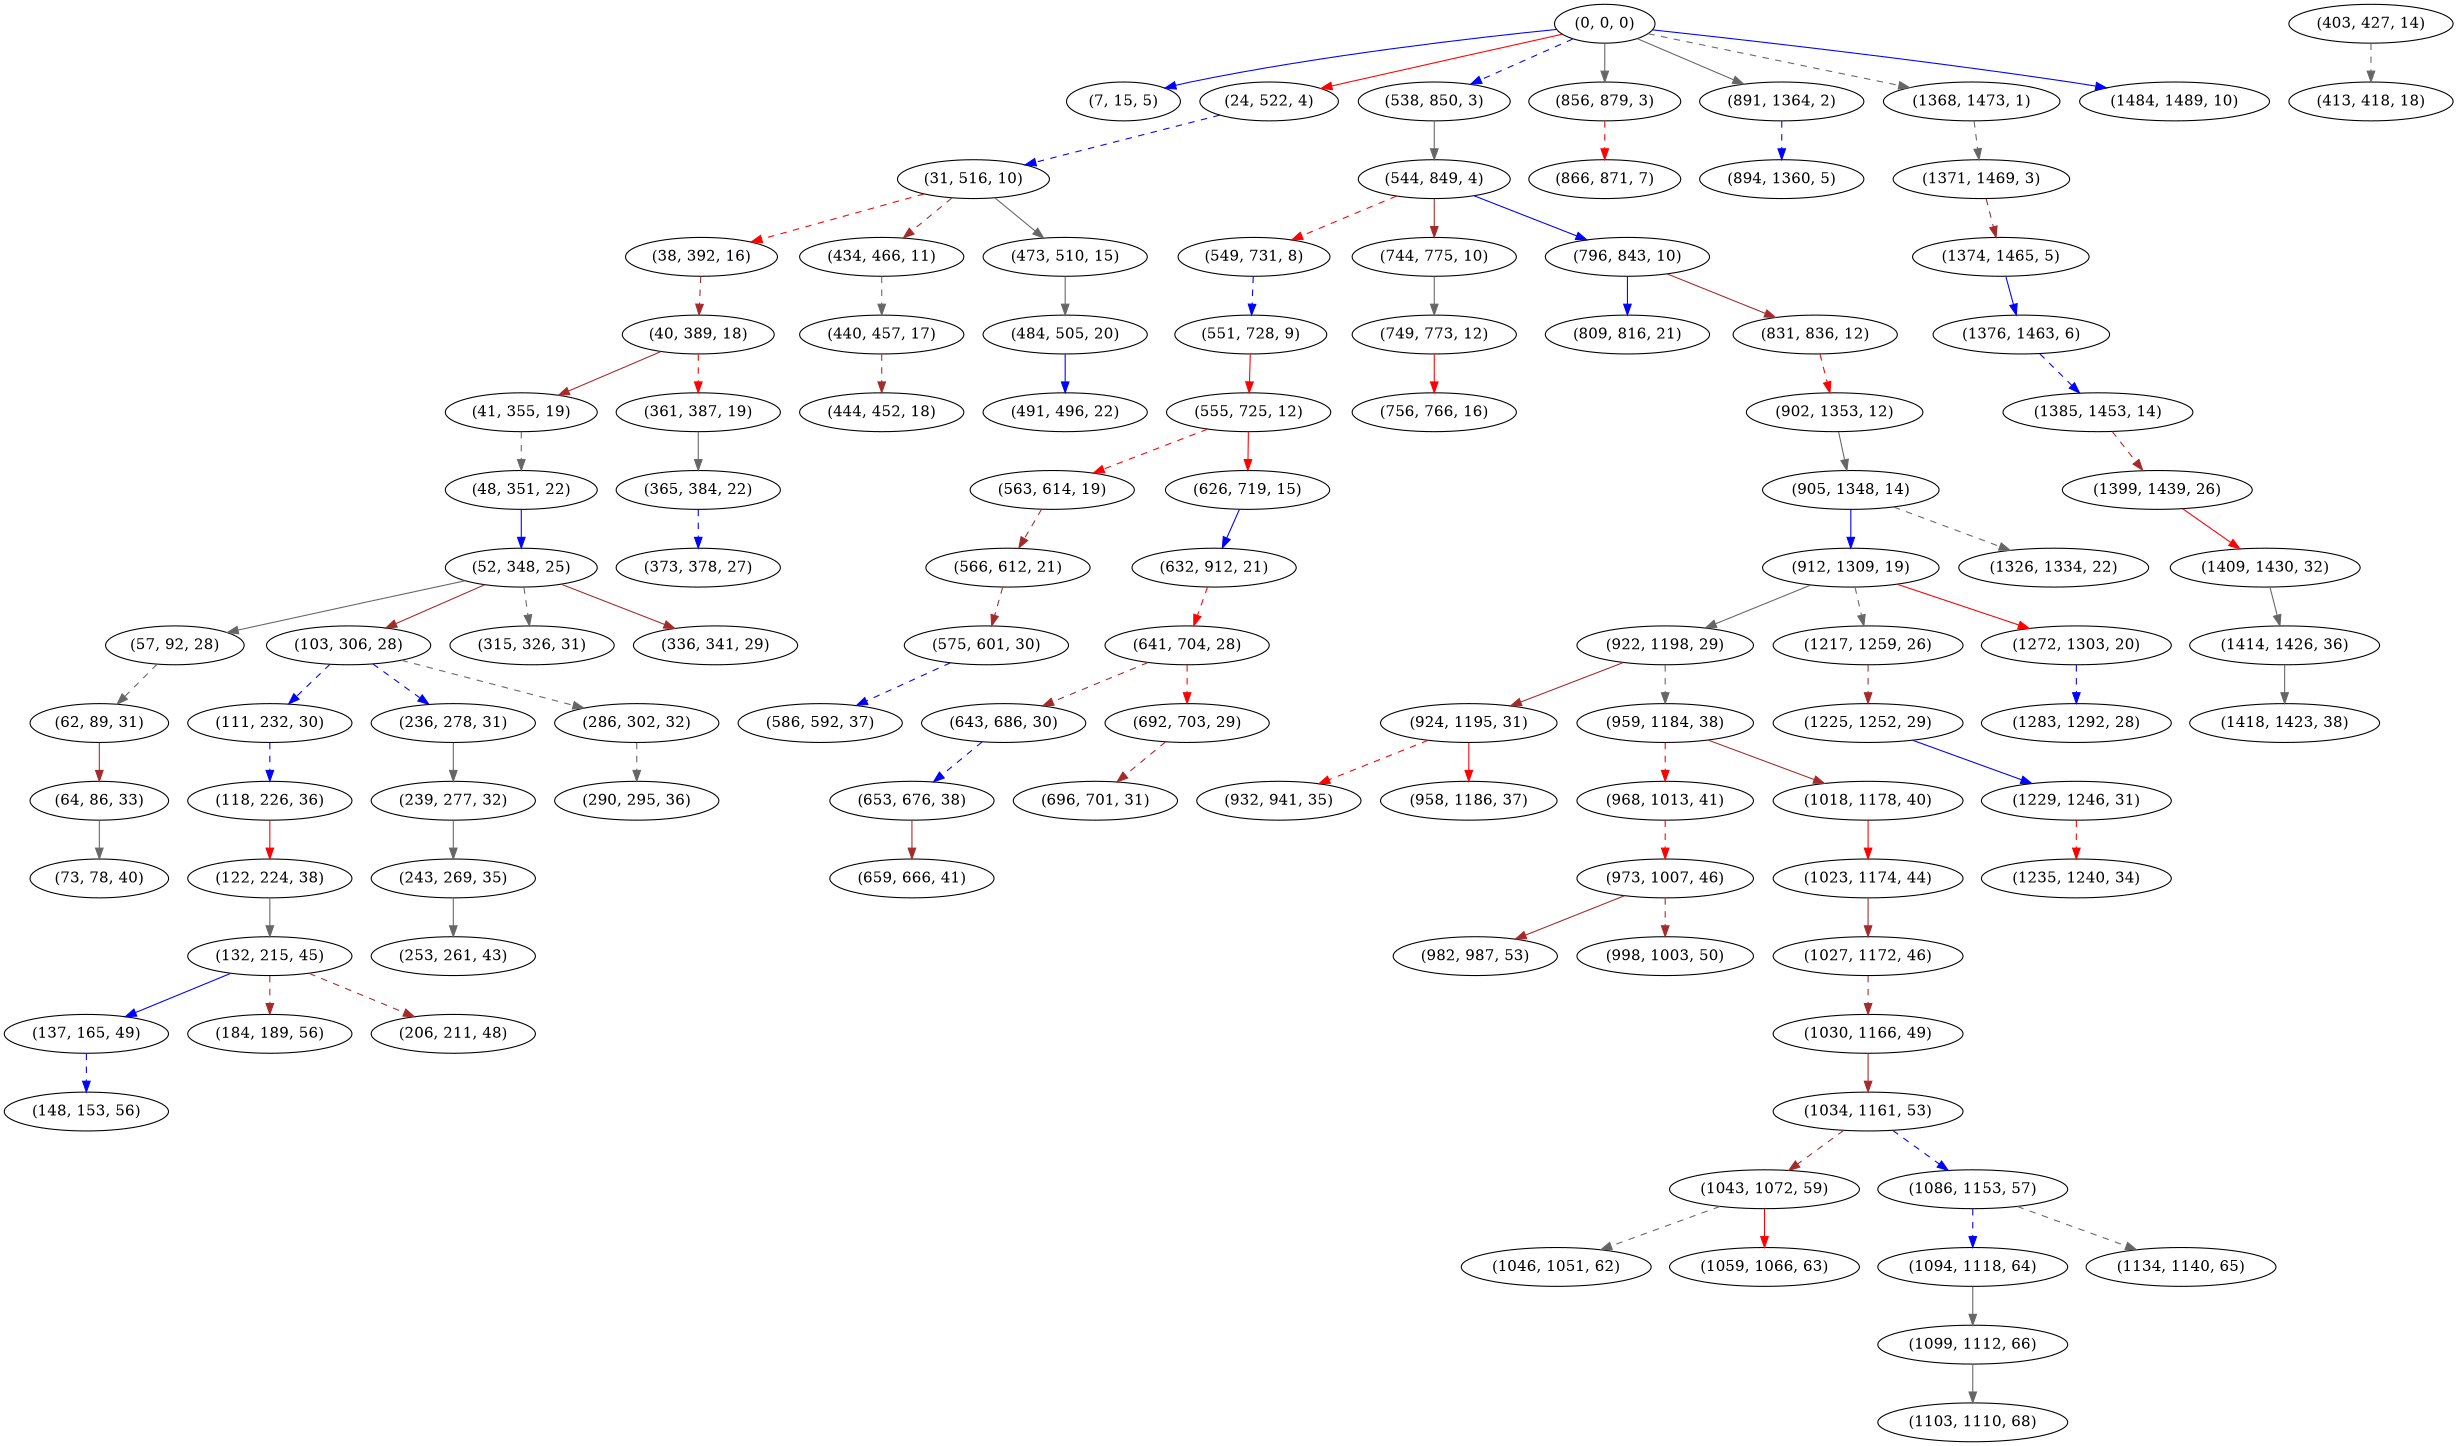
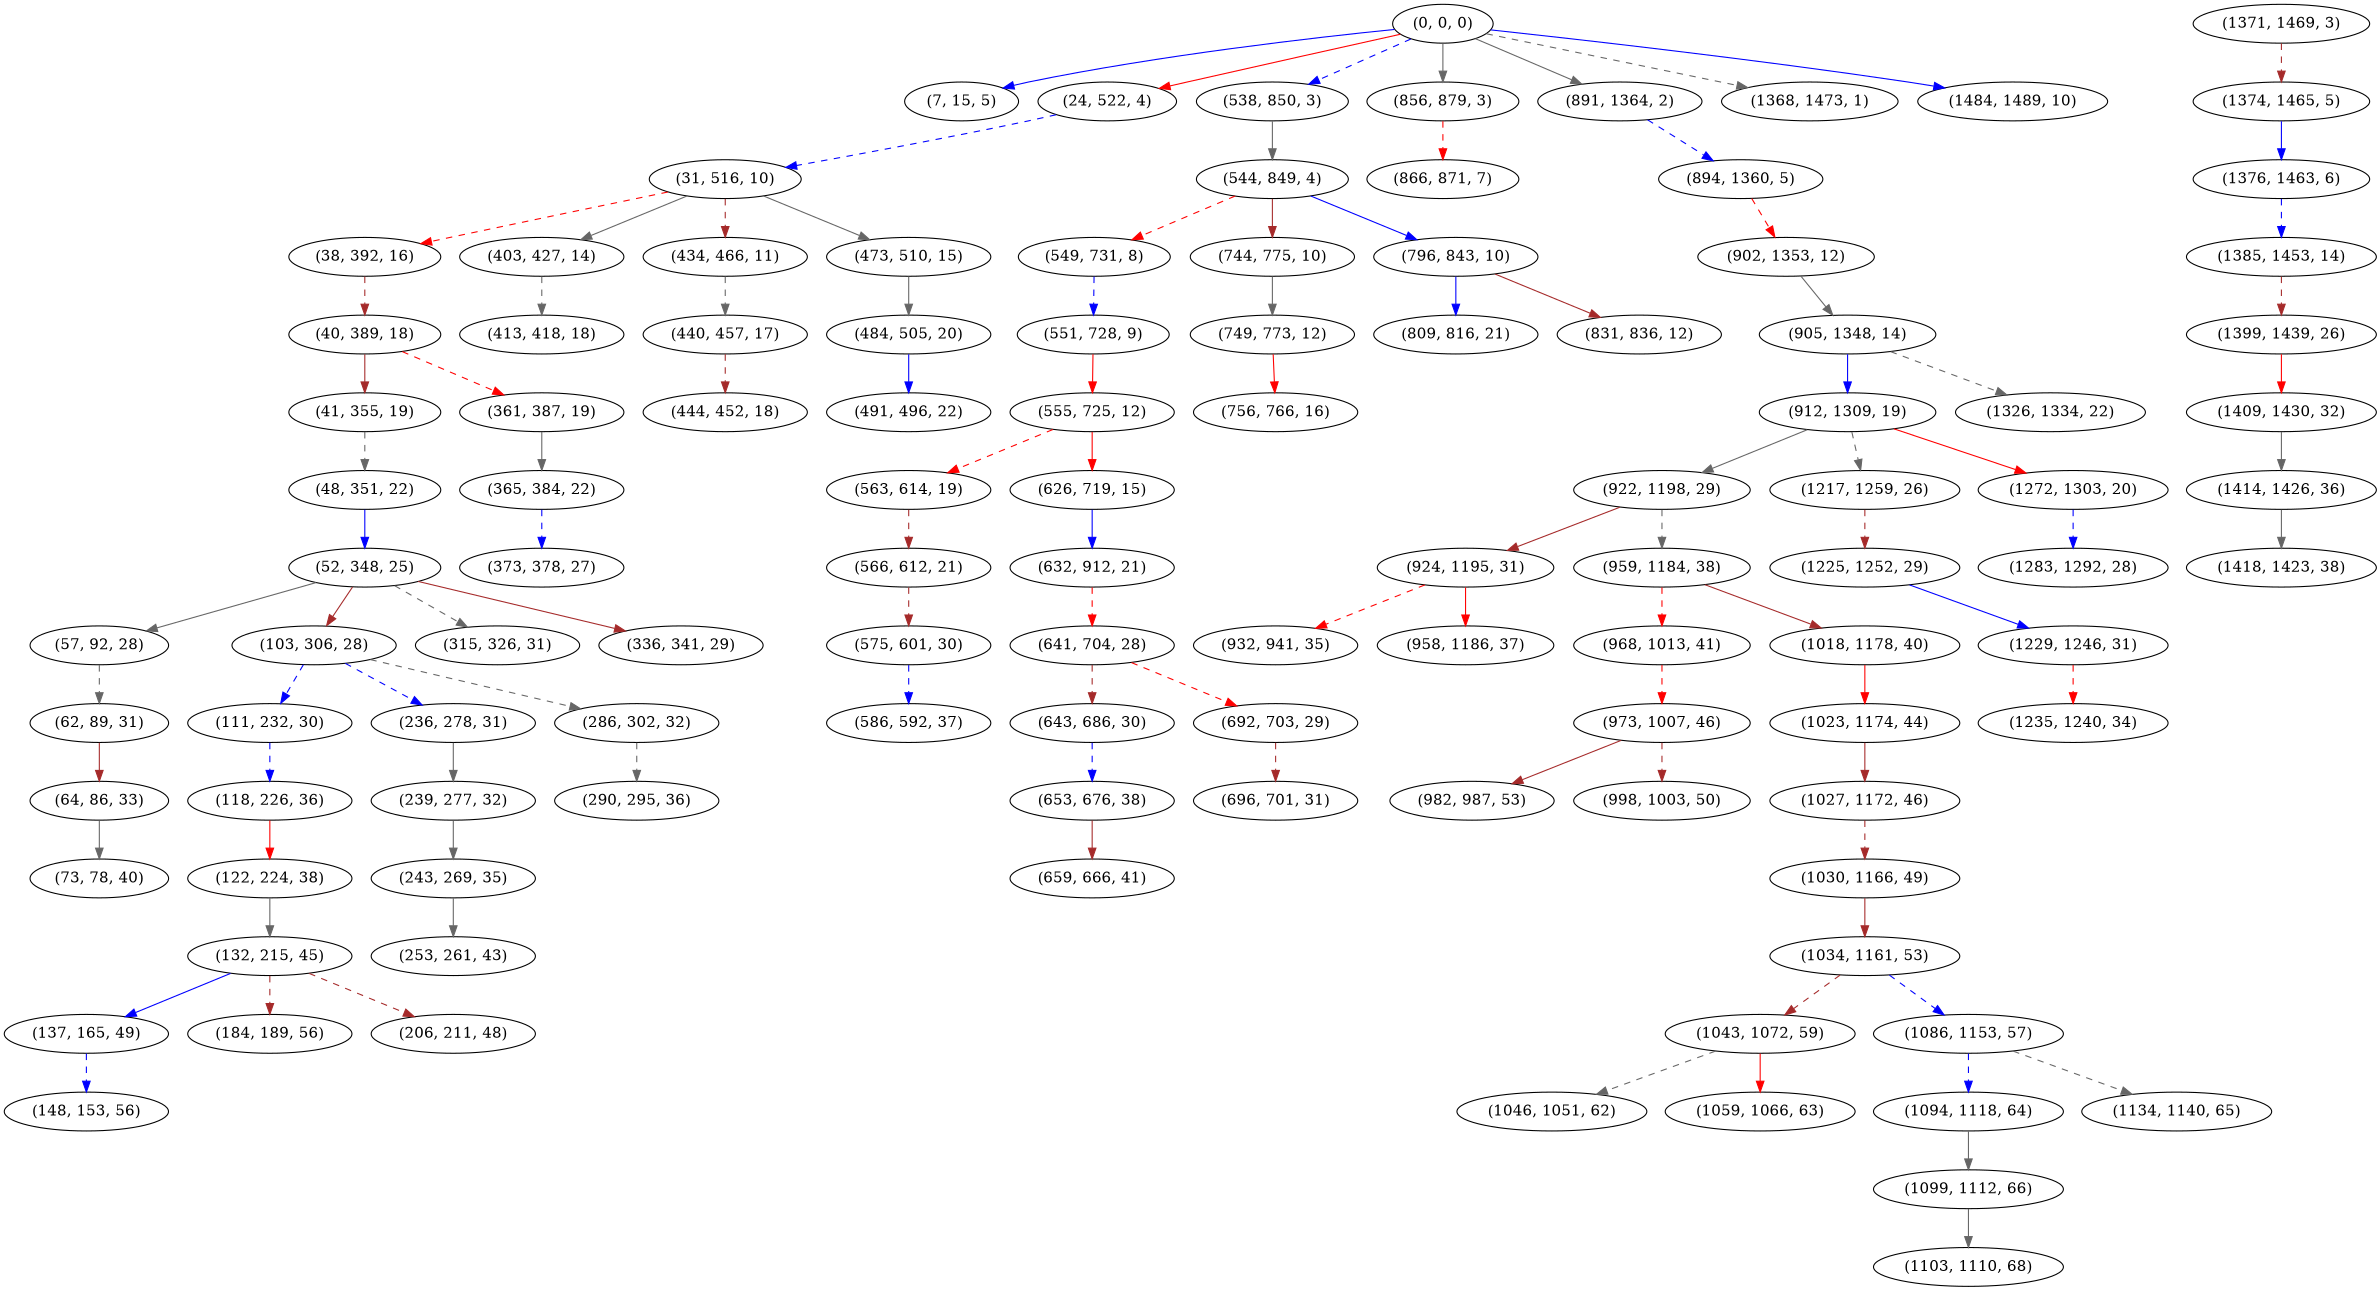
  digraph {
    edge [color=gray40 style=dashed]
    "(0, 0, 0)"
    "(7, 15, 5)"
    "(24, 522, 4)"
    "(538, 850, 3)"
    "(856, 879, 3)"
    "(891, 1364, 2)"
    "(1368, 1473, 1)"
    "(1484, 1489, 10)"
    "(31, 516, 10)"
    "(544, 849, 4)"
    "(866, 871, 7)"
    "(894, 1360, 5)"
    "(1371, 1469, 3)"
    "(38, 392, 16)"
    "(403, 427, 14)"
    "(434, 466, 11)"
    "(473, 510, 15)"
    "(40, 389, 18)"
    "(413, 418, 18)"
    "(440, 457, 17)"
    "(484, 505, 20)"
    "(41, 355, 19)"
    "(361, 387, 19)"
    "(48, 351, 22)"
    "(365, 384, 22)"
    "(52, 348, 25)"
    "(57, 92, 28)"
    "(103, 306, 28)"
    "(315, 326, 31)"
    "(336, 341, 29)"
    "(62, 89, 31)"
    "(111, 232, 30)"
    "(236, 278, 31)"
    "(286, 302, 32)"
    "(64, 86, 33)"
    "(73, 78, 40)"
    "(118, 226, 36)"
    "(239, 277, 32)"
    "(290, 295, 36)"
    "(122, 224, 38)"
    "(132, 215, 45)"
    "(137, 165, 49)"
    "(184, 189, 56)"
    "(206, 211, 48)"
    "(148, 153, 56)"
    "(243, 269, 35)"
    "(253, 261, 43)"
    "(373, 378, 27)"
    "(444, 452, 18)"
    "(491, 496, 22)"
    "(549, 731, 8)"
    "(744, 775, 10)"
    "(796, 843, 10)"
    "(551, 728, 9)"
    "(749, 773, 12)"
    "(809, 816, 21)"
    "(831, 836, 12)"
    "(555, 725, 12)"
    "(563, 614, 19)"
    "(626, 719, 15)"
    "(566, 612, 21)"
    n62 [label="(632, 912, 21)"]
    "(575, 601, 30)"
    "(586, 592, 37)"
    "(641, 704, 28)"
    "(643, 686, 30)"
    "(692, 703, 29)"
    "(653, 676, 38)"
    "(696, 701, 31)"
    "(659, 666, 41)"
    "(756, 766, 16)"
    "(902, 1353, 12)"
    "(905, 1348, 14)"
    "(912, 1309, 19)"
    "(1326, 1334, 22)"
    "(922, 1198, 29)"
    "(1217, 1259, 26)"
    "(1272, 1303, 20)"
    "(924, 1195, 31)"
    "(959, 1184, 38)"
    "(1225, 1252, 29)"
    "(1283, 1292, 28)"
    "(932, 941, 35)"
    "(958, 1186, 37)"
    "(968, 1013, 41)"
    "(1018, 1178, 40)"
    "(973, 1007, 46)"
    "(1023, 1174, 44)"
    "(982, 987, 53)"
    "(998, 1003, 50)"
    "(1027, 1172, 46)"
    "(1030, 1166, 49)"
    "(1034, 1161, 53)"
    "(1043, 1072, 59)"
    "(1086, 1153, 57)"
    "(1046, 1051, 62)"
    "(1059, 1066, 63)"
    "(1094, 1118, 64)"
    "(1134, 1140, 65)"
    "(1099, 1112, 66)"
    "(1103, 1110, 68)"
    "(1229, 1246, 31)"
    "(1235, 1240, 34)"
    "(1374, 1465, 5)"
    "(1376, 1463, 6)"
    "(1385, 1453, 14)"
    "(1399, 1439, 26)"
    "(1409, 1430, 32)"
    "(1414, 1426, 36)"
    "(1418, 1423, 38)"
    "(0, 0, 0)" -> "(7, 15, 5)" [color=blue style=solid]
    "(0, 0, 0)" -> "(24, 522, 4)" [color=red style=solid]
    "(0, 0, 0)" -> "(538, 850, 3)" [color=blue]
    "(0, 0, 0)" -> "(856, 879, 3)" [style=solid]
    "(0, 0, 0)" -> "(891, 1364, 2)" [style=solid]
    "(0, 0, 0)" -> "(1368, 1473, 1)"
    "(0, 0, 0)" -> "(1484, 1489, 10)" [color=blue style=solid]
    "(24, 522, 4)" -> "(31, 516, 10)" [color=blue]
    "(538, 850, 3)" -> "(544, 849, 4)" [style=solid]
    "(856, 879, 3)" -> "(866, 871, 7)" [color=red]
    "(891, 1364, 2)" -> "(894, 1360, 5)" [color=blue]
-   "(1368, 1473, 1)" -> "(1371, 1469, 3)"
    "(31, 516, 10)" -> "(38, 392, 16)" [color=red]
+   "(31, 516, 10)" -> "(403, 427, 14)" [style=solid]
    "(31, 516, 10)" -> "(434, 466, 11)" [color=brown]
    "(31, 516, 10)" -> "(473, 510, 15)" [style=solid]
    "(544, 849, 4)" -> "(549, 731, 8)" [color=red]
    "(544, 849, 4)" -> "(744, 775, 10)" [color=brown style=solid]
    "(544, 849, 4)" -> "(796, 843, 10)" [color=blue style=solid]
-   "(831, 836, 12)" -> "(902, 1353, 12)" [color=red]
+   "(894, 1360, 5)" -> "(902, 1353, 12)" [color=red]
    "(1371, 1469, 3)" -> "(1374, 1465, 5)" [color=brown]
    "(38, 392, 16)" -> "(40, 389, 18)" [color=brown]
    "(403, 427, 14)" -> "(413, 418, 18)"
    "(434, 466, 11)" -> "(440, 457, 17)"
    "(473, 510, 15)" -> "(484, 505, 20)" [style=solid]
    "(40, 389, 18)" -> "(41, 355, 19)" [color=brown style=solid]
    "(40, 389, 18)" -> "(361, 387, 19)" [color=red]
    "(440, 457, 17)" -> "(444, 452, 18)" [color=brown]
    "(484, 505, 20)" -> "(491, 496, 22)" [color=blue style=solid]
    "(41, 355, 19)" -> "(48, 351, 22)"
    "(361, 387, 19)" -> "(365, 384, 22)" [style=solid]
    "(48, 351, 22)" -> "(52, 348, 25)" [color=blue style=solid]
    "(365, 384, 22)" -> "(373, 378, 27)" [color=blue]
    "(52, 348, 25)" -> "(57, 92, 28)" [style=solid]
    "(52, 348, 25)" -> "(103, 306, 28)" [color=brown style=solid]
    "(52, 348, 25)" -> "(315, 326, 31)"
    "(52, 348, 25)" -> "(336, 341, 29)" [color=brown style=solid]
    "(57, 92, 28)" -> "(62, 89, 31)"
    "(103, 306, 28)" -> "(111, 232, 30)" [color=blue]
    "(103, 306, 28)" -> "(236, 278, 31)" [color=blue]
    "(103, 306, 28)" -> "(286, 302, 32)"
    "(62, 89, 31)" -> "(64, 86, 33)" [color=brown style=solid]
    "(111, 232, 30)" -> "(118, 226, 36)" [color=blue]
    "(236, 278, 31)" -> "(239, 277, 32)" [style=solid]
    "(286, 302, 32)" -> "(290, 295, 36)"
    "(64, 86, 33)" -> "(73, 78, 40)" [style=solid]
    "(118, 226, 36)" -> "(122, 224, 38)" [color=red style=solid]
    "(239, 277, 32)" -> "(243, 269, 35)" [style=solid]
    "(122, 224, 38)" -> "(132, 215, 45)" [style=solid]
    "(132, 215, 45)" -> "(137, 165, 49)" [color=blue style=solid]
    "(132, 215, 45)" -> "(184, 189, 56)" [color=brown]
    "(132, 215, 45)" -> "(206, 211, 48)" [color=brown]
    "(137, 165, 49)" -> "(148, 153, 56)" [color=blue]
    "(243, 269, 35)" -> "(253, 261, 43)" [style=solid]
    "(549, 731, 8)" -> "(551, 728, 9)" [color=blue]
    "(744, 775, 10)" -> "(749, 773, 12)" [style=solid]
    "(796, 843, 10)" -> "(809, 816, 21)" [color=blue style=solid]
    "(796, 843, 10)" -> "(831, 836, 12)" [color=brown style=solid]
    "(551, 728, 9)" -> "(555, 725, 12)" [color=red style=solid]
    "(749, 773, 12)" -> "(756, 766, 16)" [color=red style=solid]
    "(555, 725, 12)" -> "(563, 614, 19)" [color=red]
    "(555, 725, 12)" -> "(626, 719, 15)" [color=red style=solid]
    "(563, 614, 19)" -> "(566, 612, 21)" [color=brown]
    "(626, 719, 15)" -> n62 [color=blue style=solid]
    "(566, 612, 21)" -> "(575, 601, 30)" [color=brown]
    n62 -> "(641, 704, 28)" [color=red]
    "(575, 601, 30)" -> "(586, 592, 37)" [color=blue]
    "(641, 704, 28)" -> "(643, 686, 30)" [color=brown]
    "(641, 704, 28)" -> "(692, 703, 29)" [color=red]
    "(643, 686, 30)" -> "(653, 676, 38)" [color=blue]
    "(692, 703, 29)" -> "(696, 701, 31)" [color=brown]
    "(653, 676, 38)" -> "(659, 666, 41)" [color=brown style=solid]
    "(902, 1353, 12)" -> "(905, 1348, 14)" [style=solid]
    "(905, 1348, 14)" -> "(912, 1309, 19)" [color=blue style=solid]
    "(905, 1348, 14)" -> "(1326, 1334, 22)"
    "(912, 1309, 19)" -> "(922, 1198, 29)" [style=solid]
    "(912, 1309, 19)" -> "(1217, 1259, 26)"
    "(912, 1309, 19)" -> "(1272, 1303, 20)" [color=red style=solid]
    "(922, 1198, 29)" -> "(924, 1195, 31)" [color=brown style=solid]
    "(922, 1198, 29)" -> "(959, 1184, 38)"
    "(1217, 1259, 26)" -> "(1225, 1252, 29)" [color=brown]
    "(1272, 1303, 20)" -> "(1283, 1292, 28)" [color=blue]
    "(924, 1195, 31)" -> "(932, 941, 35)" [color=red]
    "(924, 1195, 31)" -> "(958, 1186, 37)" [color=red style=solid]
    "(959, 1184, 38)" -> "(968, 1013, 41)" [color=red]
    "(959, 1184, 38)" -> "(1018, 1178, 40)" [color=brown style=solid]
    "(1225, 1252, 29)" -> "(1229, 1246, 31)" [color=blue style=solid]
    "(968, 1013, 41)" -> "(973, 1007, 46)" [color=red]
    "(1018, 1178, 40)" -> "(1023, 1174, 44)" [color=red style=solid]
    "(973, 1007, 46)" -> "(982, 987, 53)" [color=brown style=solid]
    "(973, 1007, 46)" -> "(998, 1003, 50)" [color=brown]
    "(1023, 1174, 44)" -> "(1027, 1172, 46)" [color=brown style=solid]
    "(1027, 1172, 46)" -> "(1030, 1166, 49)" [color=brown]
    "(1030, 1166, 49)" -> "(1034, 1161, 53)" [color=brown style=solid]
    "(1034, 1161, 53)" -> "(1043, 1072, 59)" [color=brown]
    "(1034, 1161, 53)" -> "(1086, 1153, 57)" [color=blue]
    "(1043, 1072, 59)" -> "(1046, 1051, 62)"
    "(1043, 1072, 59)" -> "(1059, 1066, 63)" [color=red style=solid]
    "(1086, 1153, 57)" -> "(1094, 1118, 64)" [color=blue]
    "(1086, 1153, 57)" -> "(1134, 1140, 65)"
    "(1094, 1118, 64)" -> "(1099, 1112, 66)" [style=solid]
    "(1099, 1112, 66)" -> "(1103, 1110, 68)" [style=solid]
    "(1229, 1246, 31)" -> "(1235, 1240, 34)" [color=red]
    "(1374, 1465, 5)" -> "(1376, 1463, 6)" [color=blue style=solid]
    "(1376, 1463, 6)" -> "(1385, 1453, 14)" [color=blue]
    "(1385, 1453, 14)" -> "(1399, 1439, 26)" [color=brown]
    "(1399, 1439, 26)" -> "(1409, 1430, 32)" [color=red style=solid]
    "(1409, 1430, 32)" -> "(1414, 1426, 36)" [style=solid]
    "(1414, 1426, 36)" -> "(1418, 1423, 38)" [style=solid]
  }
